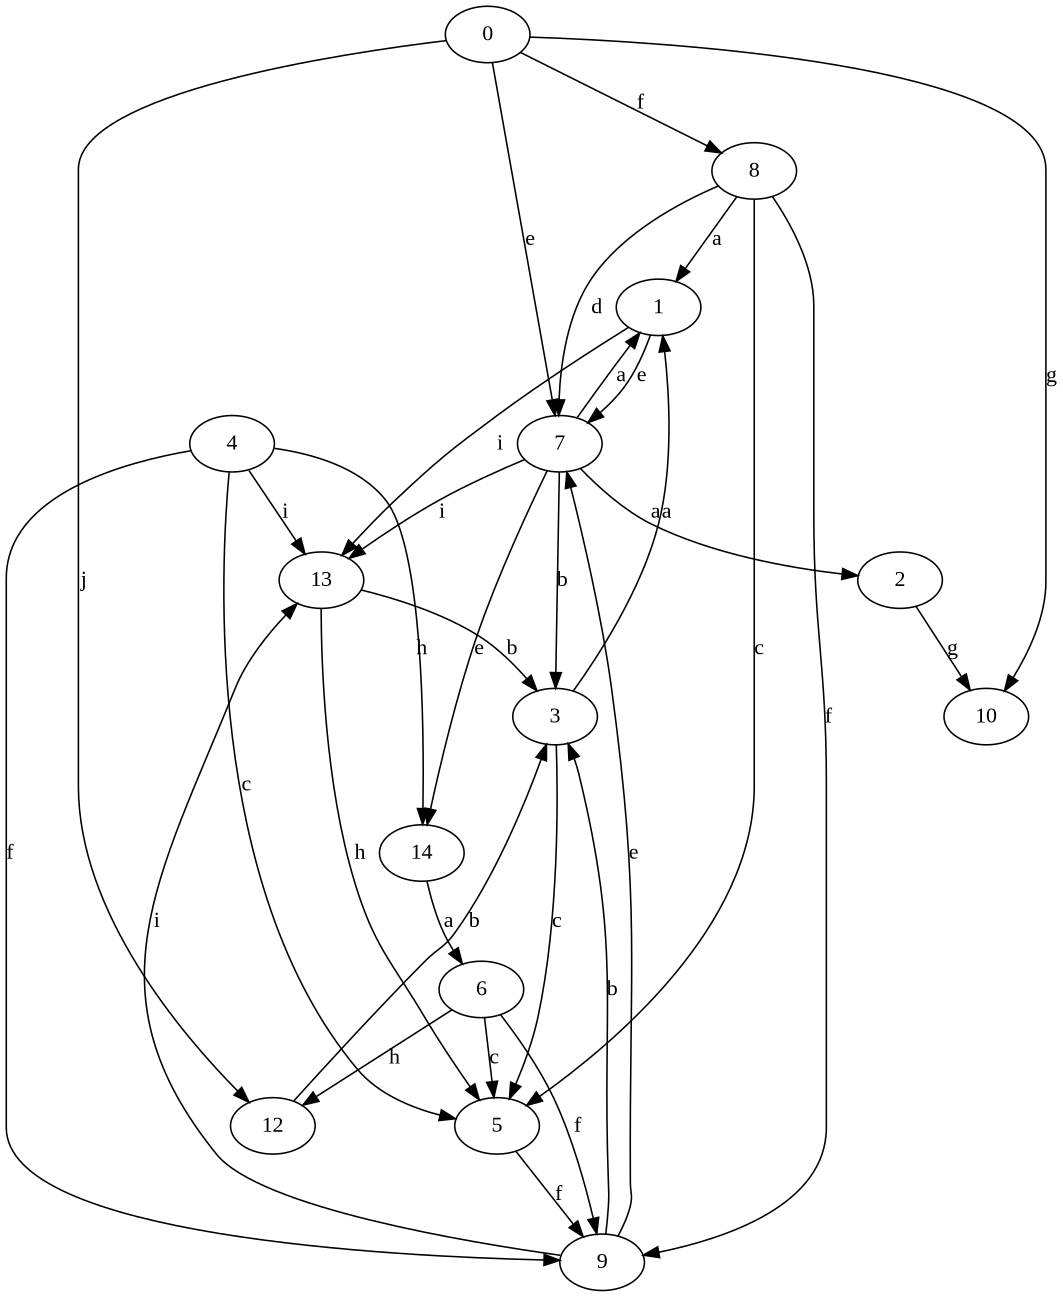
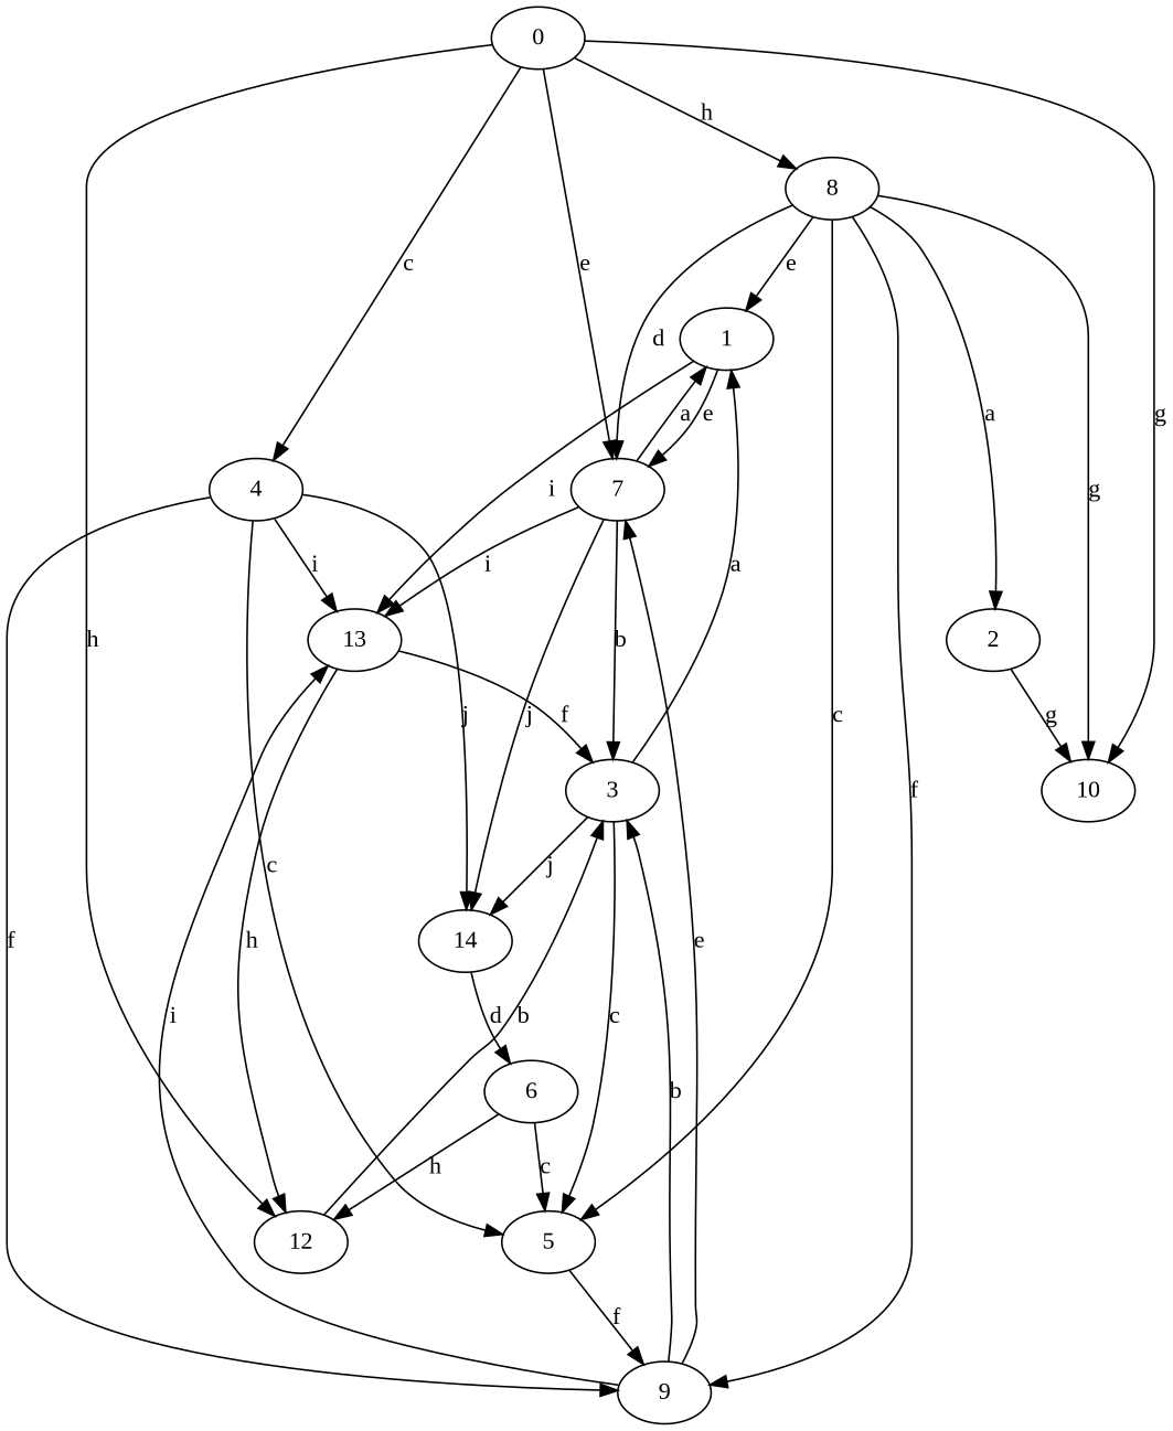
  strict digraph {
    fontname="Liberation Serif"
    node [fontname="Liberation Serif"]
    edge [fontname="Liberation Serif"]
    1
    7
    13
    3
    14
    12
    2
    10
    5
    9
    6
    4
    8
    0
    1 -> 7 [label=e]
    1 -> 13 [label=i]
    7 -> 1 [label=a]
    7 -> 13 [label=i]
    7 -> 3 [label=b]
-   7 -> 14 [label=e]
-   13 -> 3 [label=b]
-   13 -> 5 [label=h]
+   7 -> 14 [label=j]
+   13 -> 3 [label=f]
+   13 -> 12 [label=h]
    3 -> 1 [label=a]
+   3 -> 14 [label=j]
    3 -> 5 [label=c]
-   14 -> 6 [label=a]
+   14 -> 6 [label=d]
    12 -> 3 [label=b]
    2 -> 10 [label=g]
    5 -> 9 [label=f]
    9 -> 7 [label=e]
    9 -> 13 [label=i]
    9 -> 3 [label=b]
    6 -> 12 [label=h]
    6 -> 5 [label=c]
-   6 -> 9 [label=f]
    4 -> 13 [label=i]
-   4 -> 14 [label=h]
+   4 -> 14 [label=j]
    4 -> 5 [label=c]
    4 -> 9 [label=f]
-   8 -> 1 [label=a]
+   8 -> 1 [label=e]
    8 -> 7 [label=d]
-   7 -> 2 [label=a]
+   8 -> 2 [label=a]
+   8 -> 10 [label=g]
    8 -> 5 [label=c]
    8 -> 9 [label=f]
    0 -> 7 [label=e]
-   0 -> 12 [label=j]
+   0 -> 12 [label=h]
    0 -> 10 [label=g]
-   0 -> 8 [label=f]
+   0 -> 4 [label=c]
+   0 -> 8 [label=h]
  }
